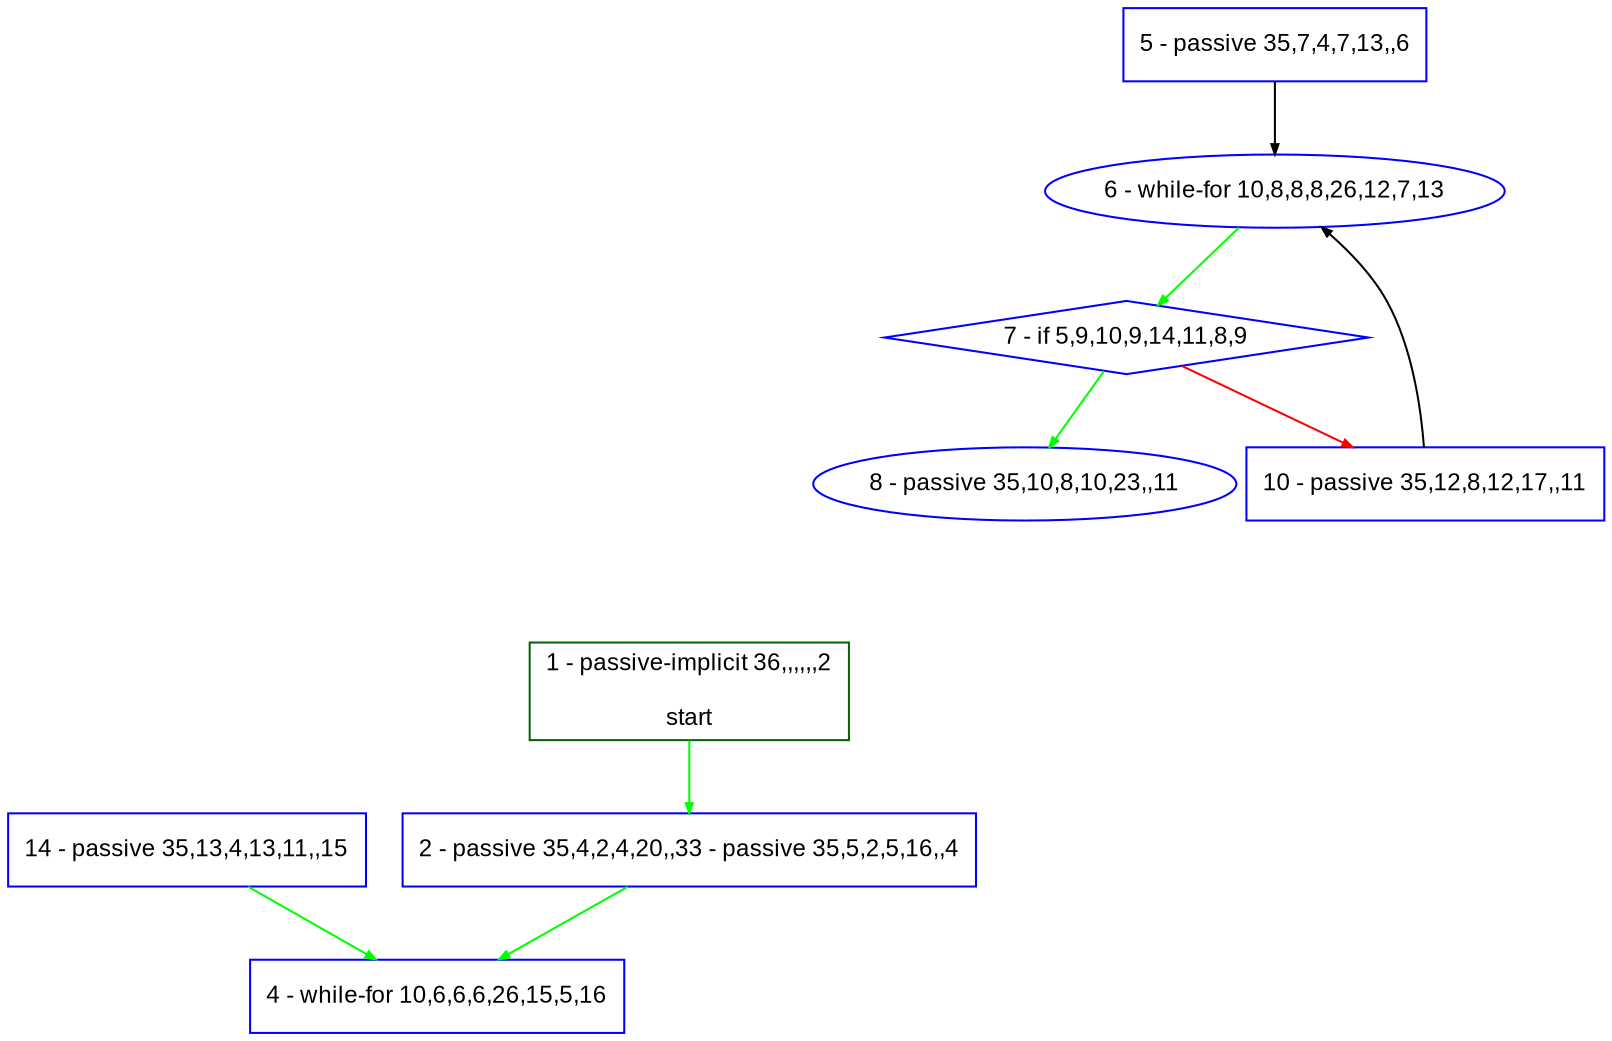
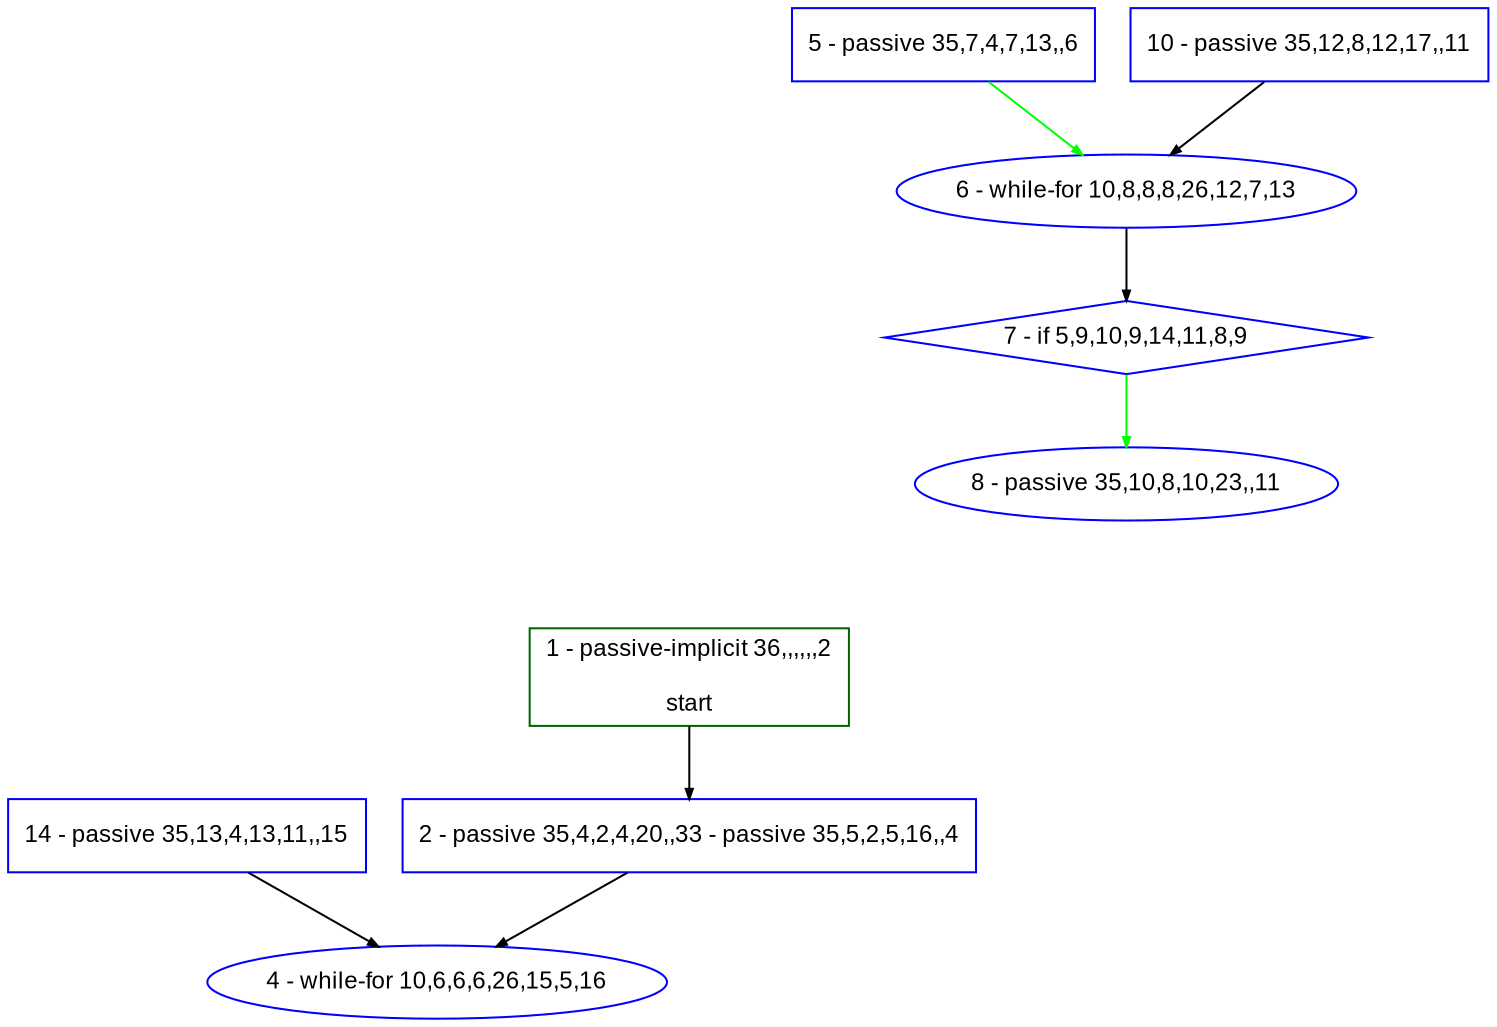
  digraph {
    bgcolor=white
    compound=true
    fillcolor="#FFFFCC"
    fontname=Arial
    fontsize=12
    pack=true
    packmode=clust
    style="rounded,filled"
    node [color="#0000ff" compound=true fillcolor="#ffffff" fixedsize=false fontname=Arial fontsize=12 node_initialized=no shape=box style=filled]
    edge [arrowhead=normal arrowsize=0.5 arrowtail=none color="#000000" compound=true dir=forward fontcolor=black fontname=Arial fontsize=12]
    n1 [label="2 - passive 35,4,2,4,20,,33 - passive 35,5,2,5,16,,4"]
-   n2 [label="4 - while-for 10,6,6,6,26,15,5,16"]
+   n2 [label="4 - while-for 10,6,6,6,26,15,5,16" shape=oval]
    n3 [color="#006400" label="1 - passive-implicit 36,,,,,,2\n\nstart"]
    n4 [label="5 - passive 35,7,4,7,13,,6"]
    n5 [label="6 - while-for 10,8,8,8,26,12,7,13" shape=oval]
    n6 [label="7 - if 5,9,10,9,14,11,8,9" shape=diamond]
    n7 [label="8 - passive 35,10,8,10,23,,11" shape=ellipse]
    n8 [label="10 - passive 35,12,8,12,17,,11"]
    n9 [label="14 - passive 35,13,4,13,11,,15"]
-   n1 -> n2 [color="#00ff00"]
-   n3 -> n1 [color="#00ff00"]
-   n4 -> n5
-   n5 -> n6 [color="#00ff00" label=yes]
+   n1 -> n2
+   n3 -> n1
+   n4 -> n5 [color="#00ff00"]
+   n5 -> n6 [label=yes]
    n6 -> n7 [color="#00ff00" label=yes]
-   n6 -> n8 [color="#ff0000" label=no]
    n8 -> n5
-   n9 -> n2 [color="#00ff00"]
+   n9 -> n2
  }
